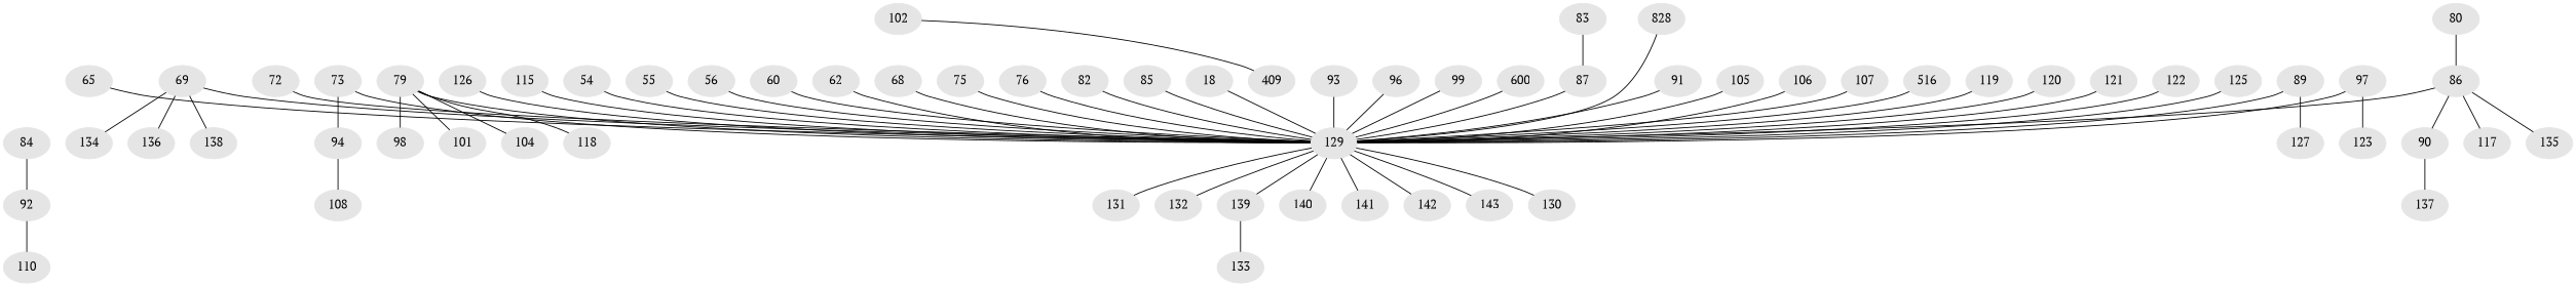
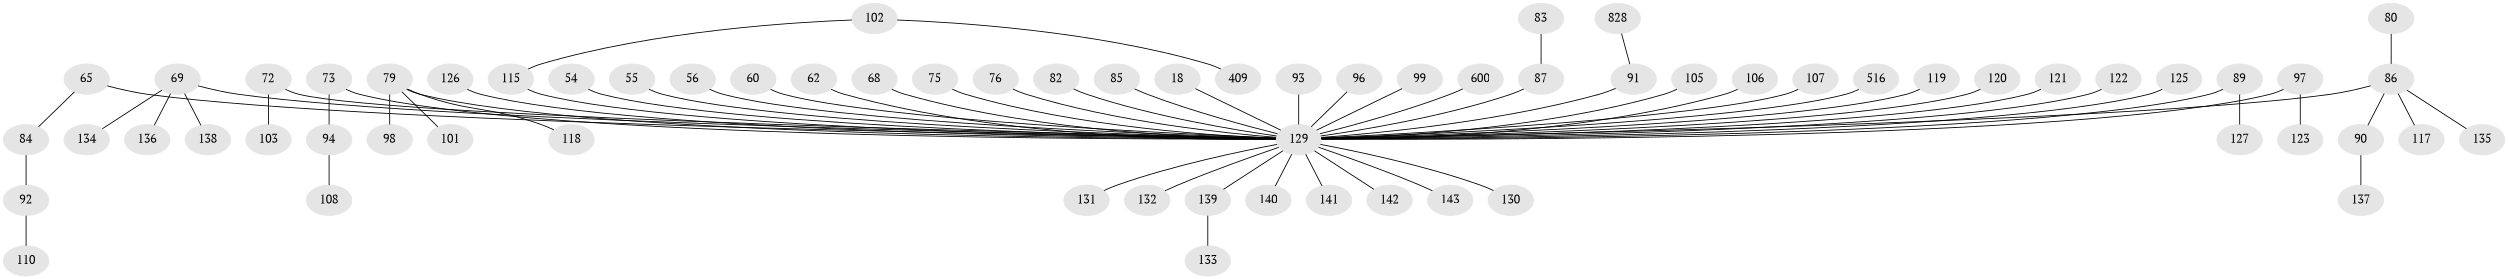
  graph {
    fontname="PT Serif"
    node [color=gray90 fontname="PT Serif" style=filled]
    edge [fontname="PT Serif"]
    129 [super="+3+10+18+30+36+43+35+66+81+114+124+67+57+61+59+63+112+23+27+29+33+46+113+77+47"]
    130
    131
    132
    139
    140
    141
    142
    143
    54
    55
    56
    60
    62
    65
    84
    92
    68
    69 [super="+64+53"]
    134
    136
    138
    72
+   103
    73 [super="+31"]
    94
    108
    75
    76
    79 [super="+78"]
    98
    101
-   104
    118
    86 [super="+40+58"]
    90
    117
    135
    80
    82
    83
    87
    110
    85
    137
    n46 [label=18]
    89 [super="+71"]
    127
    91
    93
    96
    97 [super="+95"]
    123
    99
    n55 [label=600]
    n56 [label=409]
    102
    115 [super="+74"]
    105
    106
    107
    n62 [label=516]
    119
    120
    121
    122
    125
    126
    n69 [label=828]
    133
    129 -- 130
    129 -- 131
    129 -- 132
    129 -- 139
    129 -- 140
    129 -- 141
    129 -- 142
    129 -- 143
    139 -- 133
    54 -- 129
    55 -- 129
    56 -- 129
    60 -- 129
    62 -- 129
    65 -- 129
+   65 -- 84
    84 -- 92
    92 -- 110
    68 -- 129
    69 -- 129
    69 -- 134
    69 -- 136
    69 -- 138
    72 -- 129
+   72 -- 103
    73 -- 129
    73 -- 94
    94 -- 108
    75 -- 129
    76 -- 129
    79 -- 129
    79 -- 98
    79 -- 101
-   79 -- 104
    79 -- 118
    86 -- 129
    86 -- 90
    86 -- 117
    86 -- 135
    90 -- 137
    80 -- 86
    82 -- 129
    83 -- 87
    87 -- 129
    85 -- 129
    n46 -- 129
    89 -- 129
    89 -- 127
    91 -- 129
    93 -- 129
    96 -- 129
    97 -- 129
    97 -- 123
    99 -- 129
    n55 -- 129
    102 -- n56
+   102 -- 115
    115 -- 129
    105 -- 129
    106 -- 129
    107 -- 129
    n62 -- 129
    119 -- 129
    120 -- 129
    121 -- 129
    122 -- 129
    125 -- 129
    126 -- 129
-   n69 -- 129
+   n69 -- 91
  }
